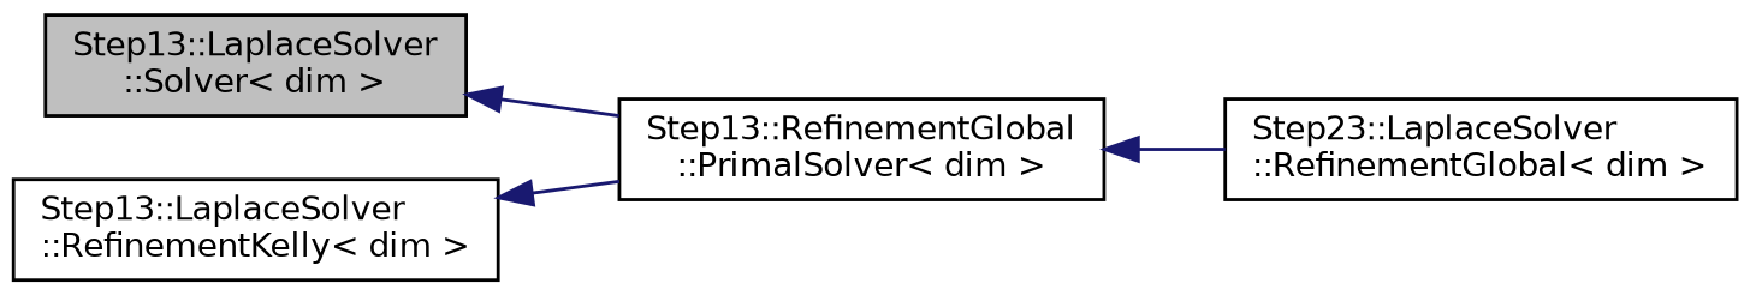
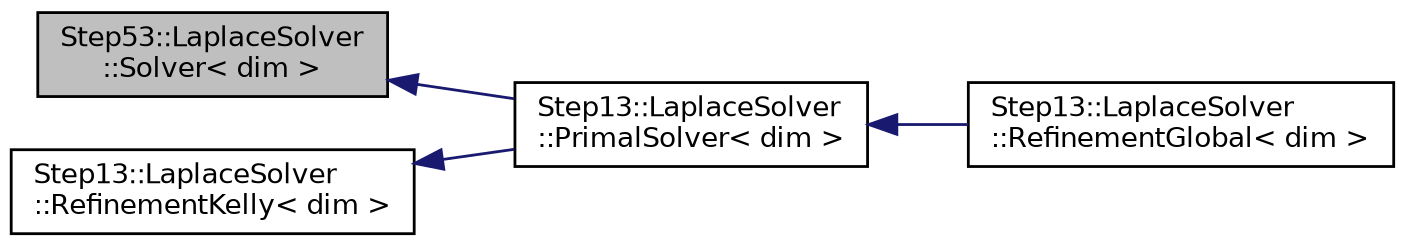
  digraph {
    rankdir=LR
    node [color=black fillcolor=white fontname=Helvetica fontsize=10 shape=record style=filled]
    edge [color=midnightblue dir=back fontname=Helvetica fontsize=10 labelfontname=Helvetica labelfontsize=10 style=solid]
-   n1 [fillcolor=grey75 fontcolor=black height=0.2 label="Step13::LaplaceSolver\l::Solver\< dim \>" width=0.4]
-   n2 [height=0.2 label="Step13::RefinementGlobal\l::PrimalSolver\< dim \>" width=0.4]
-   n3 [height=0.2 label="Step23::LaplaceSolver\l::RefinementGlobal\< dim \>" width=0.4]
+   n1 [fillcolor=grey75 fontcolor=black height=0.2 label="Step53::LaplaceSolver\l::Solver\< dim \>" width=0.4]
+   n2 [height=0.2 label="Step13::LaplaceSolver\l::PrimalSolver\< dim \>" width=0.4]
+   n3 [height=0.2 label="Step13::LaplaceSolver\l::RefinementGlobal\< dim \>" width=0.4]
    n4 [height=0.2 label="Step13::LaplaceSolver\l::RefinementKelly\< dim \>" width=0.4]
    n1 -> n2
    n2 -> n3
    n4 -> n2
  }
